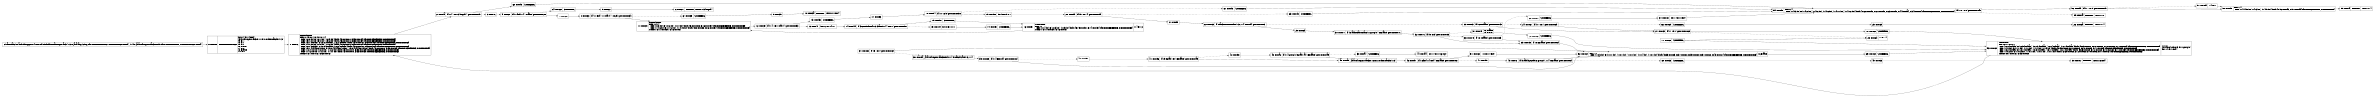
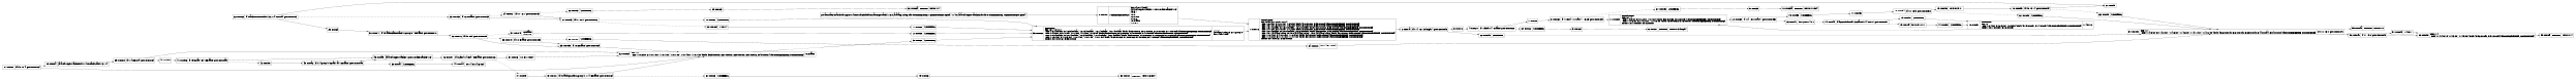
  digraph {
    rankdir=LR
    node [shape=record]
-   n1 [label="{0\:\ 0x0000|PHI_ENTER_BLOCK\l|int r14 = r14.end()\ljava.util.regex.Matcher r1 = sWordRe.matcher(r13)\lr9 = \"\"\lr0 = 1\lr5 = 1\lr6 = true\lr7 = \-1\lr8 = false\lr10 = \-1\l}"]
+   n1 [label="{0\:\ 0x0000|MTH_ENTER_BLOCK\l|int r14 = r14.end()\ljava.util.regex.Matcher r1 = sWordRe.matcher(r13)\lr9 = \"\"\lr0 = 1\lr5 = 1\lr6 = true\lr7 = \-1\lr8 = false\lr10 = \-1\l}"]
    n2 [label="{1\:\ 0x0016|LOOP_START\lPHI: r0 r5 r6 r7 r8 r9 r10 r14 \l  PHI: (r0v2 int) = (r0v1 int), (r0v3 int) binds: [B:0:0x0000, B:53:0x00ce] A[DONT_GENERATE, DONT_INLINE]\l  PHI: (r5v1 int) = (r5v0 int), (r5v2 int) binds: [B:0:0x0000, B:53:0x00ce] A[DONT_GENERATE, DONT_INLINE]\l  PHI: (r6v1 boolean) = (r6v0 boolean), (r6v2 boolean) binds: [B:0:0x0000, B:53:0x00ce] A[DONT_GENERATE, DONT_INLINE]\l  PHI: (r7v1 int) = (r7v0 int), (r7v2 int) binds: [B:0:0x0000, B:53:0x00ce] A[DONT_GENERATE, DONT_INLINE]\l  PHI: (r8v1 boolean) = (r8v0 boolean), (r8v2 boolean) binds: [B:0:0x0000, B:53:0x00ce] A[DONT_GENERATE, DONT_INLINE]\l  PHI: (r9v1 java.lang.String) = (r9v0 java.lang.String), (r9v2 java.lang.String) binds: [B:0:0x0000, B:53:0x00ce] A[DONT_GENERATE, DONT_INLINE]\l  PHI: (r10v1 int) = (r10v0 int), (r10v2 int) binds: [B:0:0x0000, B:53:0x00ce] A[DONT_GENERATE, DONT_INLINE]\l  PHI: (r14v2 int) = (r14v1 int), (r14v7 int) binds: [B:0:0x0000, B:53:0x00ce] A[DONT_GENERATE, DONT_INLINE]\lLOOP:0: B:1:0x0016\-\>B:53:0x00ce\l}"]
    n3 [label="{2\:\ 0x001a|if (r14 \>= r13.length()) goto L_0x00d8\l}"]
    n4 [label="{3\:\ 0x001c}"]
    n5 [label="{62\:\ 0x00d8|SYNTHETIC\l}"]
    n6 [label="{4\:\ 0x0020|if (r1.find(r14) != false) goto L_0x0028\l}"]
    n7 [label="{54\:\ 0x00d8|PHI: r14 \l  PHI: (r14v3 int) = (r14v2 int), (r14v6 int), (r14v6 int), (r14v11 int), (r14v12 int) binds: [B:62:0x00d8, B:61:0x00d8, B:63:0x00d8, B:44:0x00a4, B:34:0x0080] A[DONT_GENERATE, DONT_INLINE]\l|if (r10 \<= 0) goto L_0x00db\l}"]
    n8 [label="{7\:\ 0x0028}"]
    n9 [label="{64\:\ 0x0022|SYNTHETIC\l}"]
    n10 [label="{8\:\ 0x0033|if ((r1.end() \- r1.start()) \<= 25) goto L_0x003b\l}"]
    n11 [label="{5\:\ 0x0022}"]
    n12 [label="{6\:\ 0x0027|RETURN\l|return \-r13.length()\l}"]
    n13 [label="{11\:\ 0x003b|LOOP_START\lPHI: r0 r14 \l  PHI: (r0v3 int) = (r0v2 int), (r0v4 int) binds: [B:8:0x0033, B:16:0x0051] A[DONT_GENERATE, DONT_INLINE]\l  PHI: (r14v6 int) = (r14v2 int), (r14v15 int) binds: [B:8:0x0033, B:16:0x0051] A[DONT_GENERATE, DONT_INLINE]\lLOOP:1: B:11:0x003b\-\>B:16:0x0051\l}"]
    n14 [label="{67\:\ 0x0035|SYNTHETIC\l}"]
    n15 [label="{12\:\ 0x003f|if (r14 \>= r1.start()) goto L_0x0053\l}"]
    n16 [label="{9\:\ 0x0035}"]
    n17 [label="{10\:\ 0x003a|RETURN\l|return \-r1.end()\l}"]
    n18 [label="{13\:\ 0x0041|int r12 = r14 + 1\l}"]
    n19 [label="{73\:\ 0x0053|SYNTHETIC\l}"]
    n20 [label="{14\:\ 0x004d|if (f26NL.indexOf(r13.charAt(r14)) == \-1) goto L_0x0051\l}"]
    n21 [label="{17\:\ 0x0053}"]
    n22 [label="{15\:\ 0x004f|int r0 = r0 + 1\l}"]
    n23 [label="{75\:\ 0x0051|SYNTHETIC\l}"]
    n24 [label="{74\:\ 0x0051|SYNTHETIC\l}"]
    n25 [label="{16\:\ 0x0051|LOOP_END\lPHI: r0 \l  PHI: (r0v4 int) = (r0v3 int), (r0v5 int) binds: [B:75:0x0051, B:74:0x0051] A[DONT_GENERATE, DONT_INLINE]\lLOOP:1: B:11:0x003b\-\>B:16:0x0051\l|r14 = r12\l}"]
    n26 [label="{18\:\ 0x0054|if (r0 \<= 5) goto L_0x0058\l}"]
    n27 [label="{19\:\ 0x0058|int r5 = r5 + 1\l}"]
    n28 [label="{61\:\ 0x00d8|SYNTHETIC\l}"]
    n29 [label="{20\:\ 0x005b|if (r5 \<= 14) goto L_0x005f\l}"]
    n30 [label="{21\:\ 0x005f}"]
    n31 [label="{63\:\ 0x00d8|SYNTHETIC\l}"]
    n32 [label="{22\:\ 0x0063|if (matchHouseNumber(r13, r14) == null) goto L_0x006f\l}"]
    n33 [label="{23\:\ 0x0065|if (r6 == false) goto L_0x006b\l}"]
    n34 [label="{29\:\ 0x006f}"]
    n35 [label="{24\:\ 0x0067|if (r0 \<= 1) goto L_0x006b\l}"]
    n36 [label="{27\:\ 0x006b|if (r7 != \-1) goto L_0x00ce\l}"]
    n37 [label="{30\:\ 0x0077|if (isValidLocationName(r1.group(0)) == false) goto L_0x007c\l}"]
    n38 [label="{66\:\ 0x0069|SYNTHETIC\l}"]
    n39 [label="{28\:\ 0x006d|r7 = r14\l}"]
    n40 [label="{70\:\ 0x00ce|SYNTHETIC\l}"]
    n41 [label="{25\:\ 0x0069}"]
    n42 [label="{26\:\ 0x006a|RETURN\l|return \-r14\l}"]
    n43 [label="{71\:\ 0x00ce|SYNTHETIC\l}"]
    n44 [label="{53\:\ 0x00ce|LOOP_END\lPHI: r6 r7 r8 r10 \l  PHI: (r6v2 boolean) = (r6v5 boolean), (r6v13 boolean), (r6v1 boolean), (r6v1 boolean) binds: [B:69:0x00ce, B:72:0x00ce, B:70:0x00ce, B:71:0x00ce] A[DONT_GENERATE, DONT_INLINE]\l  PHI: (r7v2 int) = (r7v1 int), (r7v1 int), (r7v1 int), (r7v3 int) binds: [B:69:0x00ce, B:72:0x00ce, B:70:0x00ce, B:71:0x00ce] A[DONT_GENERATE, DONT_INLINE]\l  PHI: (r8v2 boolean) = (r8v1 boolean), (r8v3 boolean), (r8v1 boolean), (r8v1 boolean) binds: [B:69:0x00ce, B:72:0x00ce, B:70:0x00ce, B:71:0x00ce] A[DONT_GENERATE, DONT_INLINE]\l  PHI: (r10v2 int) = (r10v3 int), (r10v1 int), (r10v1 int), (r10v1 int) binds: [B:69:0x00ce, B:72:0x00ce, B:70:0x00ce, B:71:0x00ce] A[DONT_GENERATE, DONT_INLINE]\lLOOP:0: B:1:0x0016\-\>B:53:0x00ce\l|java.lang.String r9 = r1.group(0)\lint r14 = r1.end()\l}"]
    n45 [label="{32\:\ 0x007c|if (r5 != 5) goto L_0x0085\l}"]
    n46 [label="{31\:\ 0x0079|r6 = false\lr8 = true\l}"]
    n47 [label="{72\:\ 0x00ce|SYNTHETIC\l}"]
    n48 [label="{33\:\ 0x007e|if (r8 != false) goto L_0x0085\l}"]
    n49 [label="{35\:\ 0x0085|if (r8 == false) goto L_0x00cd\l}"]
    n50 [label="{68\:\ 0x0080|SYNTHETIC\l}"]
    n51 [label="{52\:\ 0x00cd|PHI: r10 \l  PHI: (r10v3 int) = (r10v1 int), (r10v1 int), (r10v1 int), (r10v4 int), (r10v1 int) binds: [B:35:0x0085, B:37:0x0088, B:39:0x008e, B:51:0x00c8, B:48:0x00c1] A[DONT_GENERATE, DONT_INLINE]\l|r6 = false\l}"]
    n52 [label="{34\:\ 0x0080|int r14 = r1.end()\l}"]
    n53 [label="{55\:\ 0x00da|RETURN\l|return r10\l}"]
    n54 [label="{56\:\ 0x00db|if (r7 \<= 0) goto L_0x00de\l}"]
    n55 [label="{69\:\ 0x00ce|SYNTHETIC\l}"]
    n56 [label="{37\:\ 0x0088|if (r5 \<= 4) goto L_0x00cd\l}"]
    n57 [label="{38\:\ 0x008a|java.util.regex.MatchResult r14 = matchState(r13, r14)\l}"]
    n58 [label="{39\:\ 0x008e|if (r14 == null) goto L_0x00cd\l}"]
    n59 [label="{40\:\ 0x0090}"]
    n60 [label="{41\:\ 0x0096|if (r9.equals(\"et\") == false) goto L_0x00a9\l}"]
    n61 [label="{42\:\ 0x0098}"]
    n62 [label="{45\:\ 0x00a9|java.util.regex.Matcher r6 = sWordRe.matcher(r13)\l}"]
    n63 [label="{43\:\ 0x00a2|if (r14.group(0).equals(\"al\") == false) goto L_0x00a9\l}"]
    n64 [label="{46\:\ 0x00b7|if (r6.find(r14.end()) == false) goto L_0x00c8\l}"]
    n65 [label="{65\:\ 0x00a4|SYNTHETIC\l}"]
    n66 [label="{44\:\ 0x00a4|int r14 = r14.group()\l}"]
    n67 [label="{47\:\ 0x00b9}"]
    n68 [label="{51\:\ 0x00c8|r10 = r14.end()\l}"]
    n69 [label="{48\:\ 0x00c1|if (isValidZipCode(r6.group(0), r14) == false) goto L_0x00cd\l}"]
    n70 [label="{60\:\ 0x00c3|SYNTHETIC\l}"]
    n71 [label="{49\:\ 0x00c3}"]
    n72 [label="{50\:\ 0x00c7|RETURN\l|return r6.end()\l}"]
    n73 [label="{57\:\ 0x00dd|r14 = r7\l}"]
    n74 [label="{58\:\ 0x00de|PHI: r14 \l  PHI: (r14v4 int) = (r14v3 int), (r14v5 int) binds: [B:56:0x00db, B:57:0x00dd] A[DONT_GENERATE, DONT_INLINE]\l}"]
    n75 [label="{59\:\ 0x00df|RETURN\l|return \-r14\l}"]
    n76 [label="{private static int android.support.v4.text.util.FindAddress.attemptMatch((r13v0 java.lang.String A[IMMUTABLE_TYPE, METHOD_ARGUMENT]), (r14v0 java.util.regex.MatchResult A[IMMUTABLE_TYPE, METHOD_ARGUMENT])) }"]
    n1 -> n2
    n2 -> n3
    n3 -> n4 [style=dashed]
    n3 -> n5
    n4 -> n6
    n5 -> n7
    n6 -> n8
    n6 -> n9 [style=dashed]
    n7 -> n53 [style=dashed]
    n7 -> n54
    n8 -> n10
    n9 -> n11
    n10 -> n13
    n10 -> n14 [style=dashed]
    n11 -> n12
    n13 -> n15
    n14 -> n16
    n15 -> n18 [style=dashed]
    n15 -> n19
    n16 -> n17
    n18 -> n20
    n19 -> n21
    n20 -> n22 [style=dashed]
    n20 -> n23
    n21 -> n26
    n22 -> n24
    n23 -> n25
    n24 -> n25
    n25 -> n13
    n26 -> n27
    n26 -> n28 [style=dashed]
    n27 -> n29
    n28 -> n7
    n29 -> n30
    n29 -> n31 [style=dashed]
-   n30 -> n32
+   n32 -> n30
    n31 -> n7
    n32 -> n33 [style=dashed]
    n32 -> n34
    n33 -> n35 [style=dashed]
    n33 -> n36
    n34 -> n37
    n35 -> n36
    n35 -> n38 [style=dashed]
    n36 -> n39 [style=dashed]
    n36 -> n40
    n37 -> n45
    n38 -> n41
-   n43 -> n39
+   n39 -> n43
    n40 -> n44
    n41 -> n42
    n43 -> n44
    n44 -> n2
    n45 -> n46 [style=dashed]
    n45 -> n48 [style=dashed]
    n45 -> n49
    n46 -> n47
    n47 -> n44
    n48 -> n49
    n48 -> n50 [style=dashed]
    n49 -> n51
    n50 -> n52
    n51 -> n55
    n52 -> n7
    n54 -> n73 [style=dashed]
    n54 -> n74
    n55 -> n44
    n56 -> n51
    n56 -> n57 [style=dashed]
    n57 -> n58
    n58 -> n51
    n58 -> n59 [style=dashed]
    n59 -> n60
    n60 -> n61 [style=dashed]
    n60 -> n62
    n61 -> n63
    n62 -> n64
    n63 -> n62
    n63 -> n65 [style=dashed]
    n64 -> n67 [style=dashed]
    n64 -> n68
    n65 -> n66
    n67 -> n69
    n68 -> n51
    n69 -> n51
    n69 -> n70 [style=dashed]
    n70 -> n71
    n71 -> n72
    n73 -> n74
    n74 -> n75
    n76 -> n1
  }
